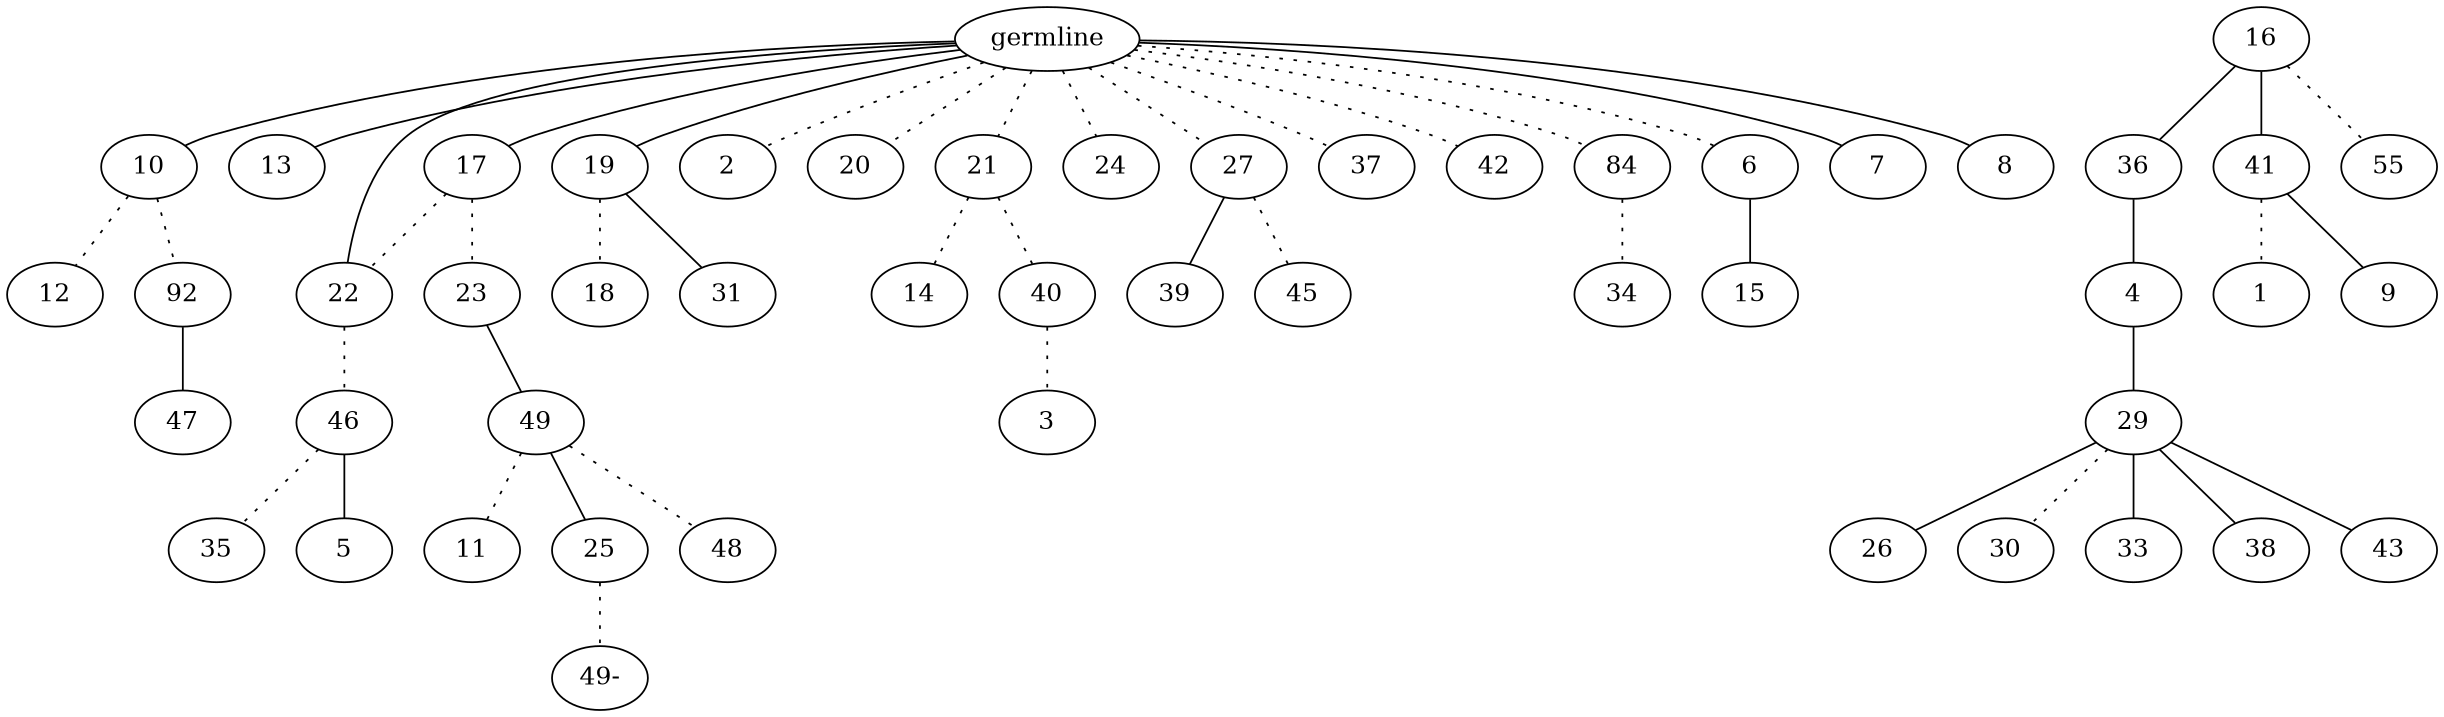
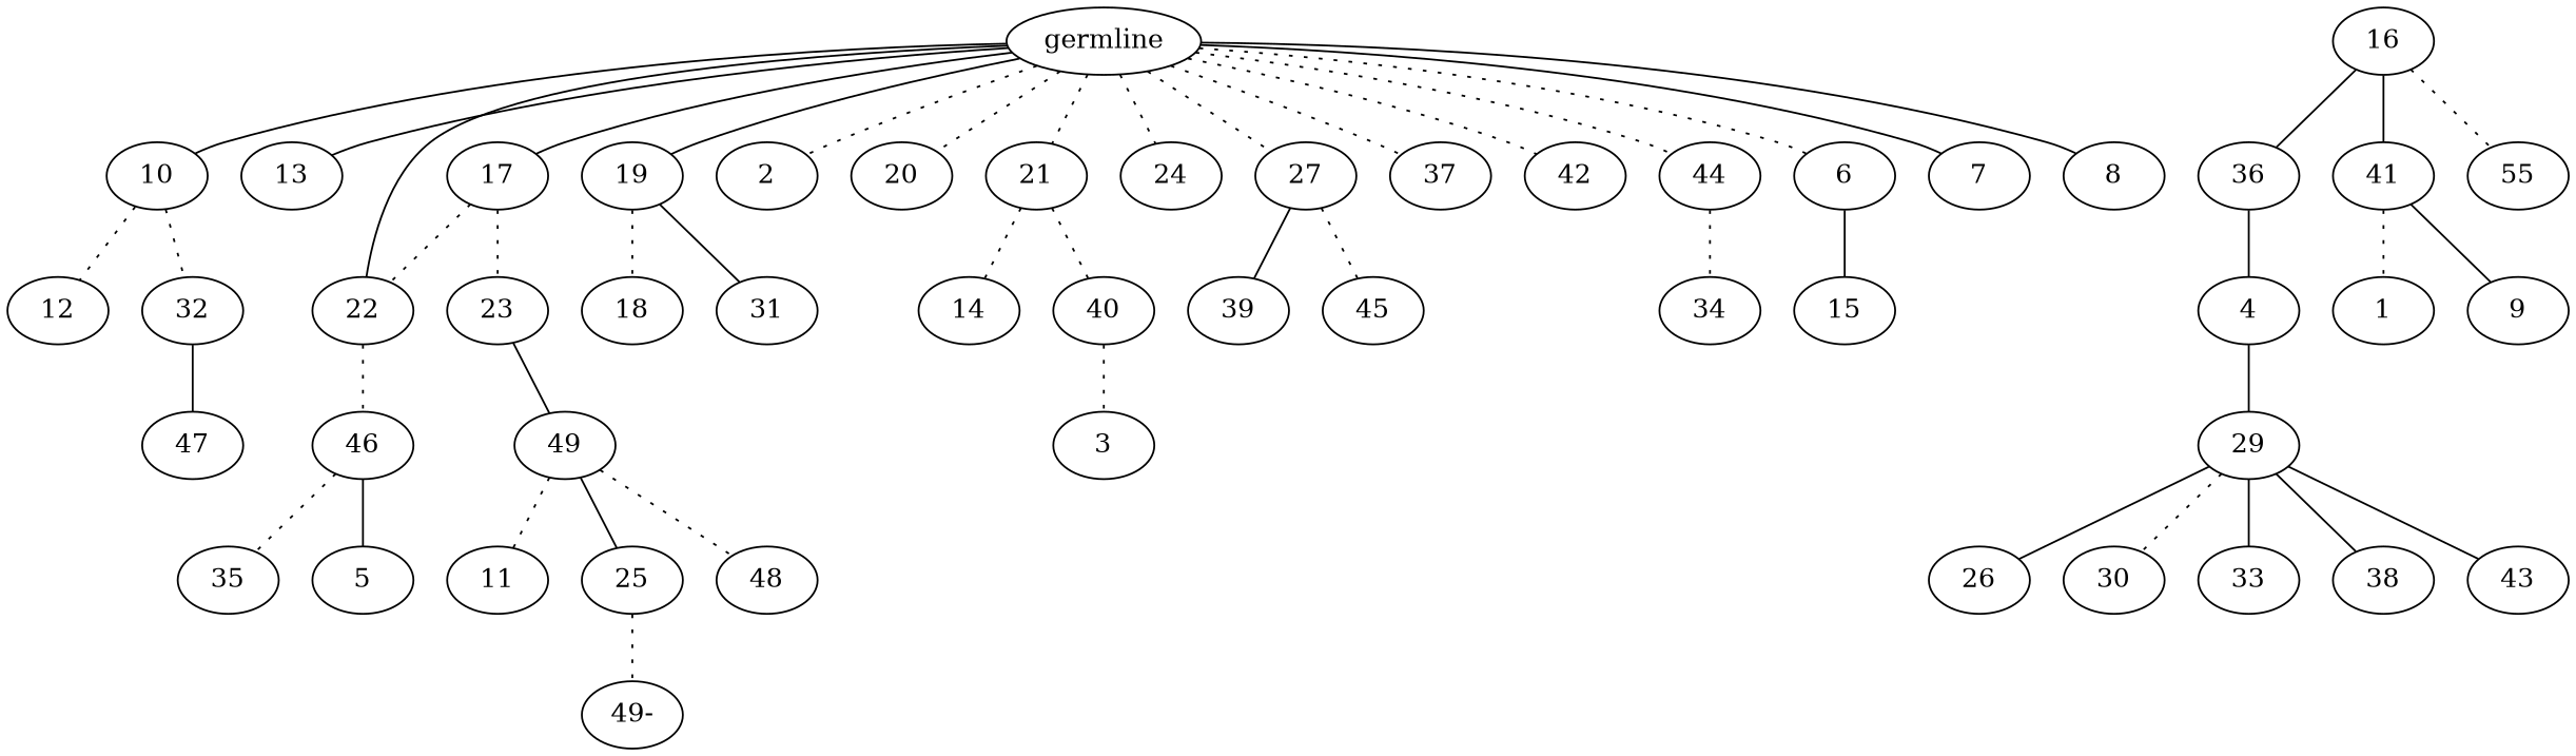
  graph {
    edge [style=dotted]
    n1 [label=germline]
    n2 [label=10]
    n3 [label=13]
    n4 [label=17]
    n5 [label=19]
    n6 [label=2]
    n7 [label=20]
    n8 [label=21]
    n9 [label=24]
    n10 [label=27]
    n11 [label=37]
    n12 [label=42]
-   n13 [label=84]
+   n13 [label=44]
    n14 [label=6]
    n15 [label=7]
    n16 [label=8]
    n17 [label=22]
    n18 [label=12]
-   n19 [label=92]
+   n19 [label=32]
    n20 [label=16]
    n21 [label=36]
    n22 [label=41]
    n23 [label=55]
    n24 [label=23]
    n25 [label=18]
    n26 [label=31]
    n27 [label=14]
    n28 [label=40]
    n29 [label=39]
    n30 [label=45]
    n31 [label=34]
    n32 [label=15]
    n33 [label=47]
    n34 [label=4]
    n35 [label=1]
    n36 [label=9]
    n37 [label=29]
    n38 [label=26]
    n39 [label=30]
    n40 [label=33]
    n41 [label=38]
    n42 [label=43]
    n43 [label=46]
    n44 [label=49]
    n45 [label=11]
    n46 [label=25]
    n47 [label=48]
    n48 [label=35]
    n49 [label=5]
    n50 [label="49-"]
    n51 [label=3]
    n1 -- n2 [style=solid]
    n1 -- n3 [style=solid]
    n1 -- n4 [style=solid]
    n1 -- n5 [style=solid]
    n1 -- n6
    n1 -- n7
    n1 -- n8
    n1 -- n9
    n1 -- n10
    n1 -- n11
    n1 -- n12
    n1 -- n13
    n1 -- n14
    n1 -- n15 [style=solid]
    n1 -- n16 [style=solid]
    n1 -- n17 [style=solid]
    n2 -- n18
    n2 -- n19
    n4 -- n17
    n4 -- n24
    n5 -- n25
    n5 -- n26 [style=solid]
    n8 -- n27
    n8 -- n28
    n10 -- n29 [style=solid]
    n10 -- n30
    n13 -- n31
    n14 -- n32 [style=solid]
    n17 -- n43
    n19 -- n33 [style=solid]
    n20 -- n21 [style=solid]
    n20 -- n22 [style=solid]
    n20 -- n23
    n21 -- n34 [style=solid]
    n22 -- n35
    n22 -- n36 [style=solid]
    n24 -- n44 [style=solid]
    n28 -- n51
    n34 -- n37 [style=solid]
    n37 -- n38 [style=solid]
    n37 -- n39
    n37 -- n40 [style=solid]
    n37 -- n41 [style=solid]
    n37 -- n42 [style=solid]
    n43 -- n48
    n43 -- n49 [style=solid]
    n44 -- n45
    n44 -- n46 [style=solid]
    n44 -- n47
    n46 -- n50
  }
